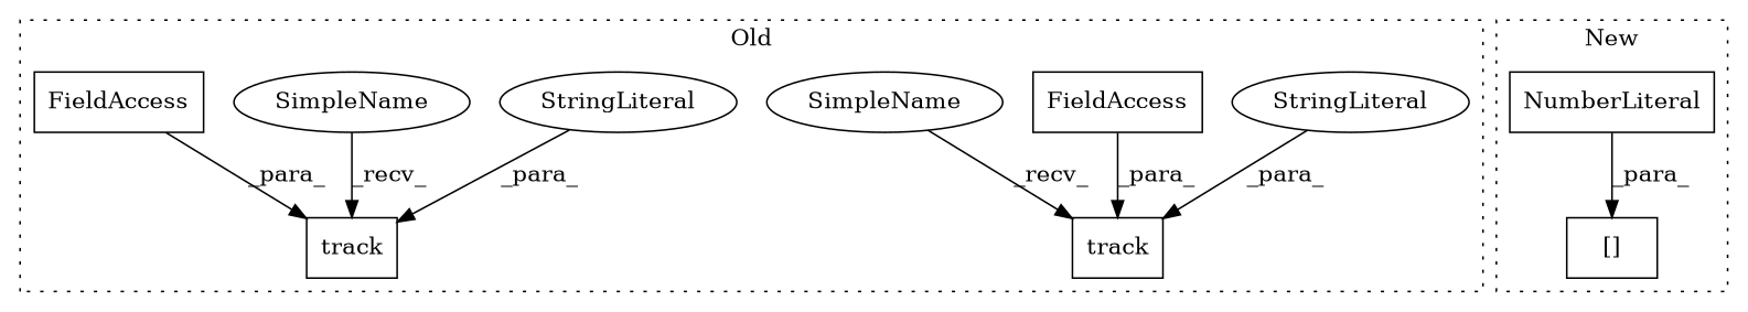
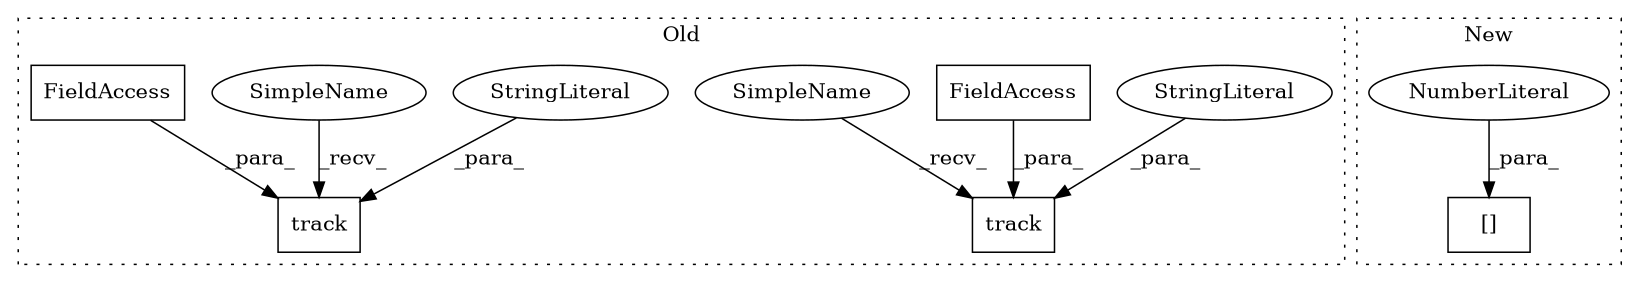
  digraph {
    node [a=32 l="6,1" shape=box]
    n1 [label=track s="5563,5607"]
    n2 [a=45 l=14 label=StringLiteral s=5569 shape=ellipse]
    n3 [label=track s="5767,5801"]
    n4 [a=45 l=12 label=StringLiteral s=5773 shape=ellipse]
    n5 [a=22 l=6 label=FieldAccess s=5786]
    n6 [a=42 l=10 label=SimpleName s=5552 shape=ellipse]
    n7 [a=42 l=10 label=SimpleName s=5756 shape=ellipse]
    n8 [a=22 l=14 label=FieldAccess s=5584]
    n9 [a=2 l="5,1" label="[]" s="2370,2376"]
-   n10 [a=34 l=1 label=NumberLiteral s=2375]
+   n10 [a=34 l=1 label=NumberLiteral s=2375 shape=ellipse]
    subgraph cluster_1 {
      label=Old
      style=dotted
      n1
      n2
      n3
      n4
      n5
      n6
      n7
      n8
    }
    subgraph cluster_2 {
      label=New
      style=dotted
      n9
      n10
    }
    n2 -> n1 [label=_para_]
    n4 -> n3 [label=_para_]
    n5 -> n3 [label=_para_]
    n6 -> n1 [label=_recv_]
    n7 -> n3 [label=_recv_]
    n8 -> n1 [label=_para_]
    n10 -> n9 [label=_para_]
  }
